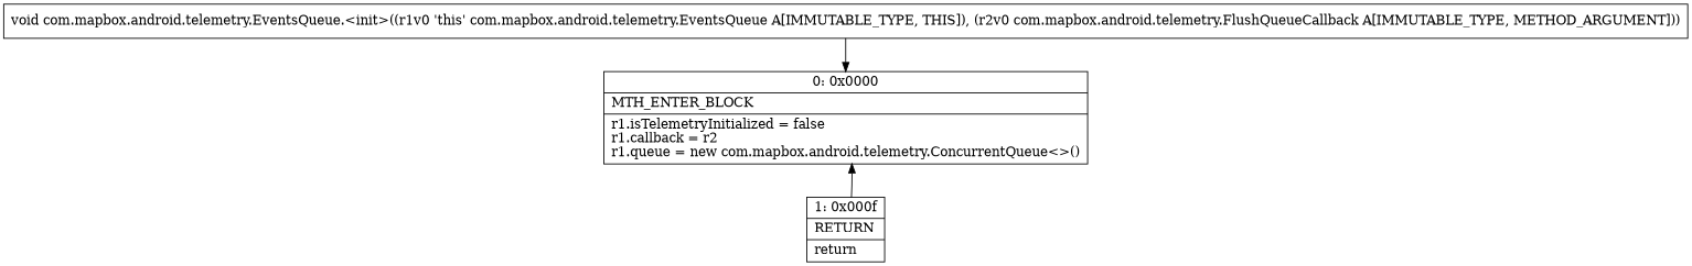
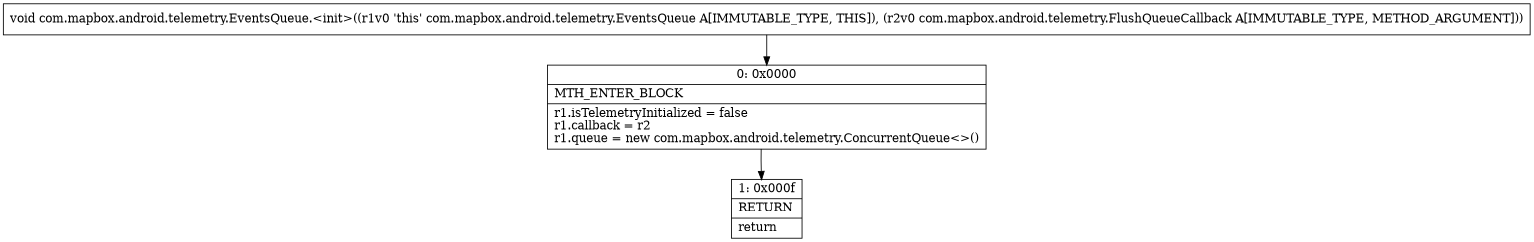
  digraph {
    node [shape=record]
    n1 [label="{0\:\ 0x0000|MTH_ENTER_BLOCK\l|r1.isTelemetryInitialized = false\lr1.callback = r2\lr1.queue = new com.mapbox.android.telemetry.ConcurrentQueue\<\>()\l}"]
    n2 [label="{1\:\ 0x000f|RETURN\l|return\l}"]
    n3 [label="{void com.mapbox.android.telemetry.EventsQueue.\<init\>((r1v0 'this' com.mapbox.android.telemetry.EventsQueue A[IMMUTABLE_TYPE, THIS]), (r2v0 com.mapbox.android.telemetry.FlushQueueCallback A[IMMUTABLE_TYPE, METHOD_ARGUMENT])) }"]
-   n2 -> n1
+   n1 -> n2
    n3 -> n1
  }
